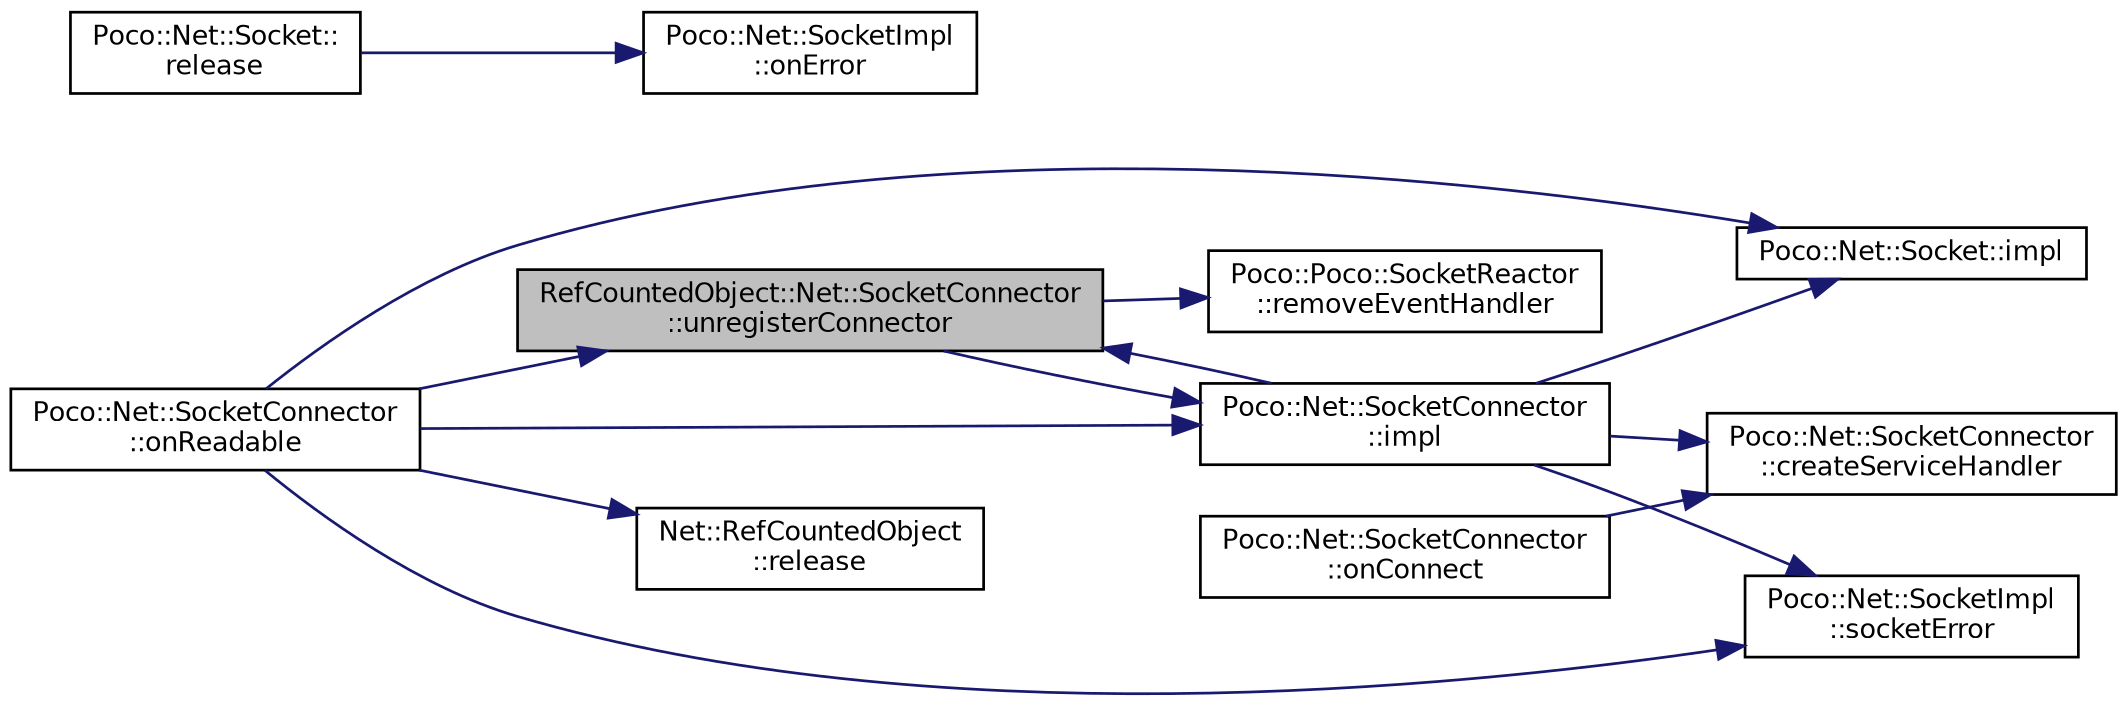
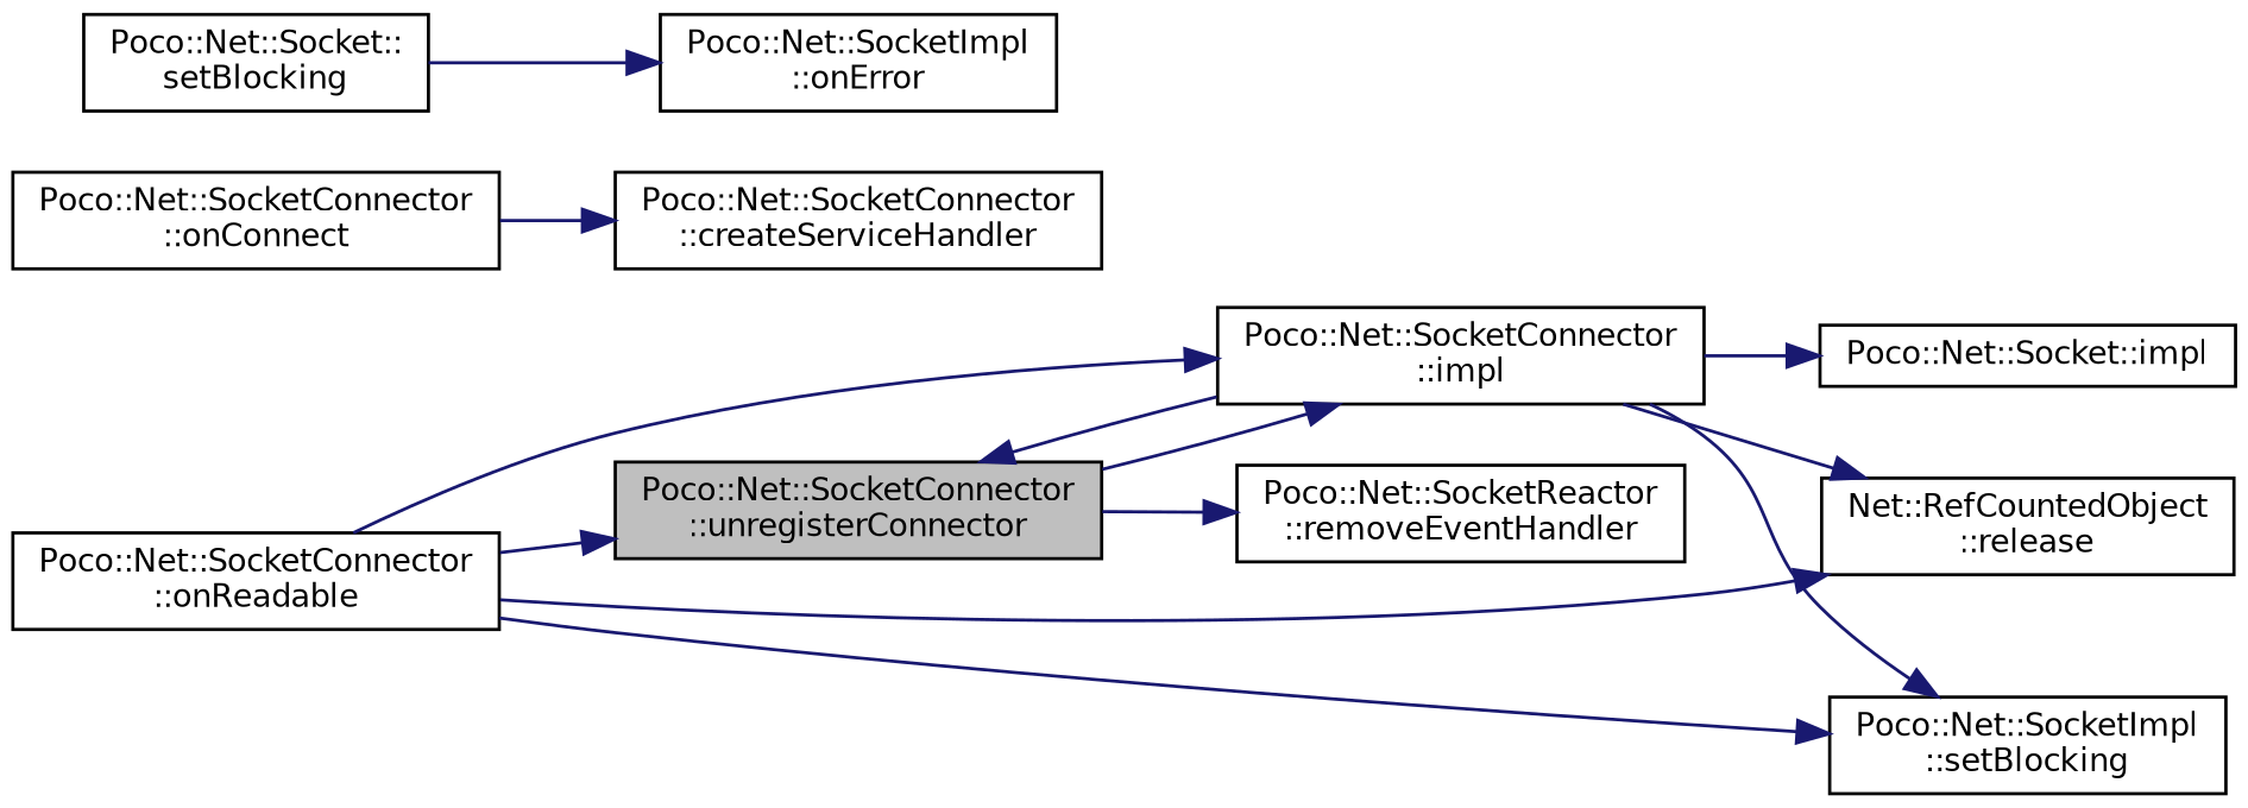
  digraph {
    rankdir=LR
    node [color=black fillcolor=white fontname=Helvetica fontsize=10 shape=record style=filled]
    edge [color=midnightblue fontname=Helvetica fontsize=10 labelfontname=Helvetica labelfontsize=10 style=solid]
-   n1 [fillcolor=grey75 fontcolor=black height=0.2 label="RefCountedObject::Net::SocketConnector\l::unregisterConnector" width=0.4]
+   n1 [fillcolor=grey75 fontcolor=black height=0.2 label="Poco::Net::SocketConnector\l::unregisterConnector" width=0.4]
    n2 [height=0.2 label="Poco::Net::SocketConnector\l::impl" width=0.4]
-   n3 [height=0.2 label="Poco::Poco::SocketReactor\l::removeEventHandler" width=0.4]
+   n3 [height=0.2 label="Poco::Net::SocketReactor\l::removeEventHandler" width=0.4]
    n4 [height=0.2 label="Poco::Net::Socket::impl" width=0.4]
    n5 [height=0.2 label="Net::RefCountedObject\l::release" width=0.4]
-   n6 [height=0.2 label="Poco::Net::SocketImpl\l::socketError" width=0.4]
+   n6 [height=0.2 label="Poco::Net::SocketImpl\l::setBlocking" width=0.4]
    n7 [height=0.2 label="Poco::Net::SocketConnector\l::onReadable" width=0.4]
    n8 [height=0.2 label="Poco::Net::SocketConnector\l::onConnect" width=0.4]
    n9 [height=0.2 label="Poco::Net::SocketConnector\l::createServiceHandler" width=0.4]
-   n10 [height=0.2 label="Poco::Net::Socket::\lrelease" width=0.4]
+   n10 [height=0.2 label="Poco::Net::Socket::\lsetBlocking" width=0.4]
    n11 [height=0.2 label="Poco::Net::SocketImpl\l::onError" width=0.4]
    n1 -> n2
    n1 -> n3
    n2 -> n1
    n2 -> n4
-   n2 -> n9
+   n2 -> n5
    n2 -> n6
    n7 -> n1
    n7 -> n2
-   n7 -> n4
    n7 -> n5
    n7 -> n6
    n8 -> n9
    n10 -> n11
  }
